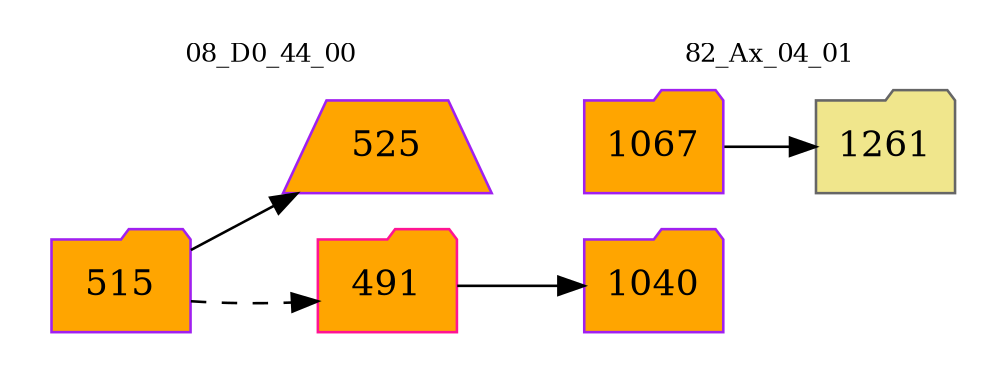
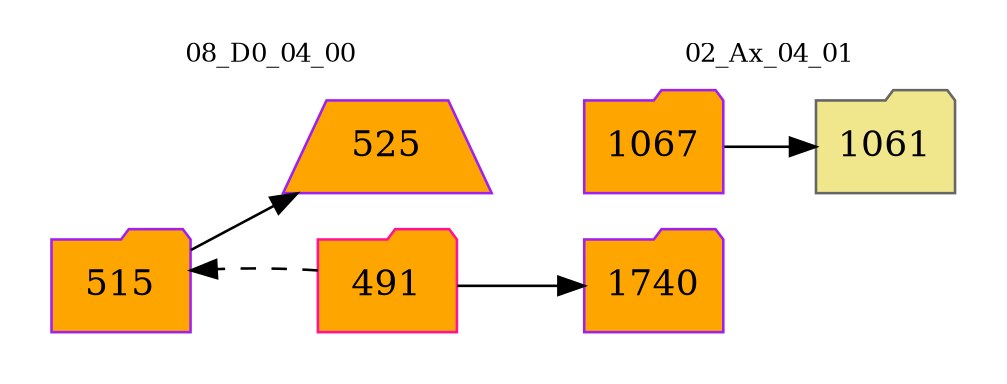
  digraph {
    rankdir=LR
    node [color=purple fillcolor=orange shape=folder style=filled]
    edge [color=black style=solid]
    n1 [label=1067]
-   n2 [label=1040]
-   n3 [color=gray40 fillcolor=khaki label=1261]
+   n2 [label=1740]
+   n3 [color=gray40 fillcolor=khaki label=1061]
    n4 [label=515]
    n5 [color=deeppink label=491]
    n6 [label=525 shape=trapezium]
    subgraph cluster_1 {
      color=white
      fontsize=10
-     label="82_Ax_04_01"
+     label="02_Ax_04_01"
      n1
      n2
      n3
    }
    subgraph cluster_2 {
      color=white
      fontsize=10
-     label="08_D0_44_00"
+     label="08_D0_04_00"
      n4
      n5
      n6
    }
    n1 -> n3
-   n4 -> n5 [style=dashed]
+   n5 -> n4 [style=dashed]
    n4 -> n6
    n5 -> n2
  }
